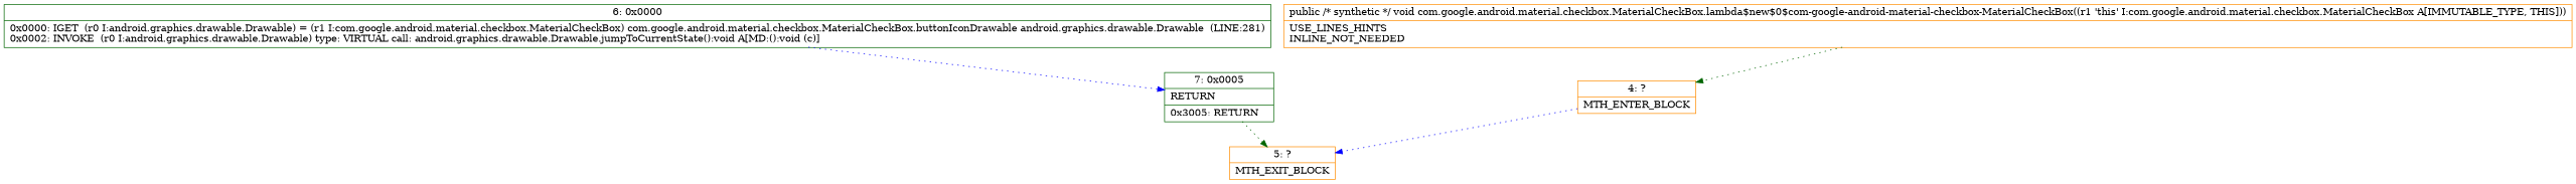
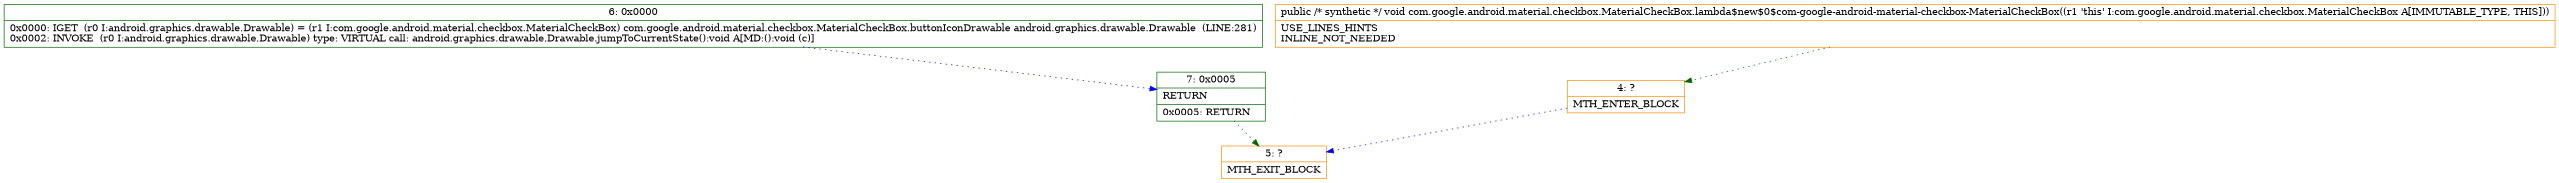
  digraph {
    node [color=darkorange shape=record]
    edge [color=blue style=dotted]
    n1 [label="{4\:\ ?|MTH_ENTER_BLOCK\l}"]
    n2 [label="{5\:\ ?|MTH_EXIT_BLOCK\l}"]
    n3 [color=darkgreen label="{6\:\ 0x0000|0x0000: IGET  (r0 I:android.graphics.drawable.Drawable) = (r1 I:com.google.android.material.checkbox.MaterialCheckBox) com.google.android.material.checkbox.MaterialCheckBox.buttonIconDrawable android.graphics.drawable.Drawable  (LINE:281)\l0x0002: INVOKE  (r0 I:android.graphics.drawable.Drawable) type: VIRTUAL call: android.graphics.drawable.Drawable.jumpToCurrentState():void A[MD:():void (c)]\l}"]
-   n4 [color=darkgreen label="{7\:\ 0x0005|RETURN\l|0x3005: RETURN   \l}"]
+   n4 [color=darkgreen label="{7\:\ 0x0005|RETURN\l|0x0005: RETURN   \l}"]
    n5 [label="{public \/* synthetic *\/ void com.google.android.material.checkbox.MaterialCheckBox.lambda$new$0$com\-google\-android\-material\-checkbox\-MaterialCheckBox((r1 'this' I:com.google.android.material.checkbox.MaterialCheckBox A[IMMUTABLE_TYPE, THIS]))  | USE_LINES_HINTS\lINLINE_NOT_NEEDED\l}"]
    n1 -> n2
    n3 -> n4
    n4 -> n2 [color=darkgreen]
    n5 -> n1 [color=darkgreen]
  }
